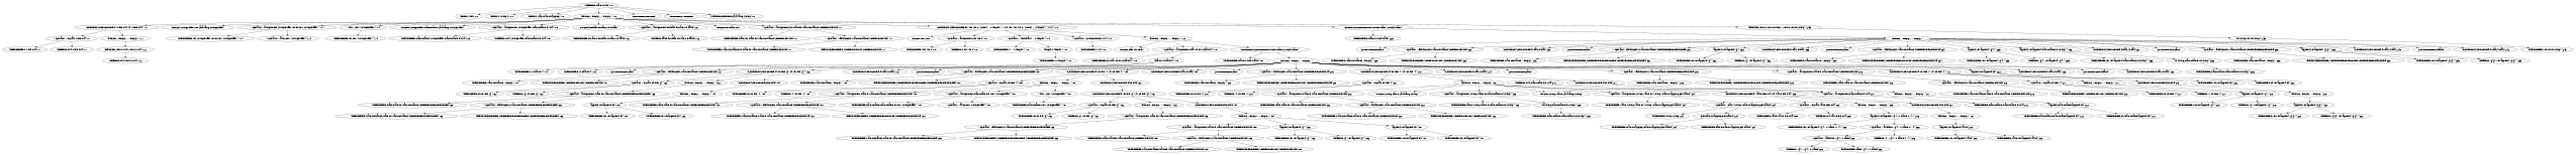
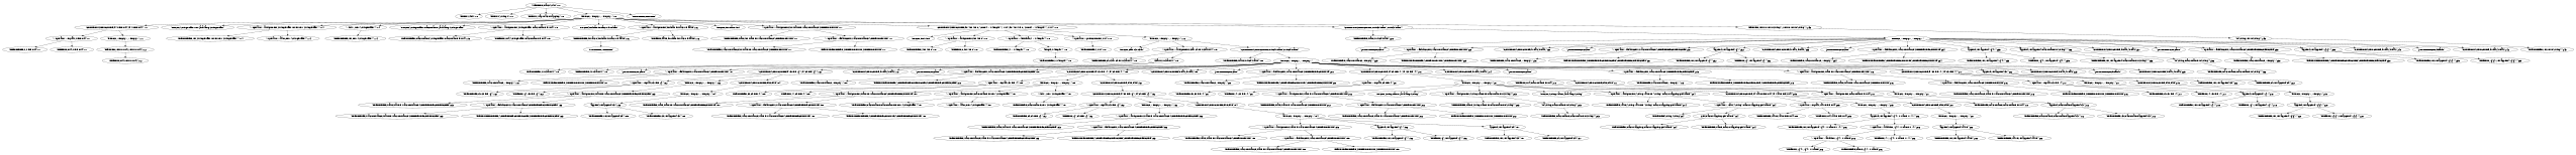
  digraph {
    n1 [label=<(METHOD,macroSubs)<SUB>170</SUB>>]
    n2 [label=<(PARAM,this)<SUB>170</SUB>>]
    n3 [label=<(PARAM,String s)<SUB>170</SUB>>]
    n4 [label=<(PARAM,Map macroMapping)<SUB>170</SUB>>]
    n5 [label=<(BLOCK,&lt;empty&gt;,&lt;empty&gt;)<SUB>170</SUB>>]
    n6 [label=<(MODIFIER,PRIVATE)>]
    n7 [label=<(MODIFIER,VIRTUAL)>]
-   n8 [label=<(METHOD_RETURN,java.lang.String)<SUB>170</SUB>>]
    n9 [label=<(CONTROL_STRUCTURE,if (s == null),if (s == null))<SUB>171</SUB>>]
    n10 [label=<(LOCAL,StringBuffer ret: java.lang.StringBuffer)>]
    n11 [label=<(&lt;operator&gt;.assignment,StringBuffer ret = new StringBuffer())<SUB>174</SUB>>]
    n12 [label=<(&lt;init&gt;,new StringBuffer())<SUB>174</SUB>>]
    n13 [label=<(LOCAL,StringBuffer macroName: java.lang.StringBuffer)>]
    n14 [label=<(&lt;operator&gt;.assignment,StringBuffer macroName = null)<SUB>175</SUB>>]
    n15 [label=<(LOCAL,boolean inMacro: boolean)>]
    n16 [label=<(&lt;operator&gt;.assignment,boolean inMacro = false)<SUB>176</SUB>>]
    n17 [label=<(LOCAL,int state: int)>]
    n18 [label=<(&lt;operator&gt;.assignment,int state = MacroInstance.STATE_NORMAL)<SUB>177</SUB>>]
    n19 [label=<(CONTROL_STRUCTURE,for (int i = 0; Some(i &lt; s.length()); ++i),for (int i = 0; Some(i &lt; s.length()); ++i))<SUB>178</SUB>>]
    n20 [label=<(CONTROL_STRUCTURE,switch(state),switch(state))>]
    n21 [label=<(RETURN,return ret.toString();,return ret.toString();)<SUB>245</SUB>>]
    n22 [label=<(&lt;operator&gt;.equals,s == null)<SUB>171</SUB>>]
    n23 [label=<(BLOCK,&lt;empty&gt;,&lt;empty&gt;)<SUB>171</SUB>>]
    n24 [label=<(IDENTIFIER,ret,StringBuffer ret = new StringBuffer())<SUB>174</SUB>>]
    n25 [label=<(&lt;operator&gt;.alloc,new StringBuffer())<SUB>174</SUB>>]
    n26 [label=<(IDENTIFIER,ret,new StringBuffer())<SUB>174</SUB>>]
    n27 [label=<(IDENTIFIER,macroName,StringBuffer macroName = null)<SUB>175</SUB>>]
    n28 [label=<(LITERAL,null,StringBuffer macroName = null)<SUB>175</SUB>>]
    n29 [label=<(IDENTIFIER,inMacro,boolean inMacro = false)<SUB>176</SUB>>]
    n30 [label=<(LITERAL,false,boolean inMacro = false)<SUB>176</SUB>>]
    n31 [label=<(IDENTIFIER,state,int state = MacroInstance.STATE_NORMAL)<SUB>177</SUB>>]
    n32 [label=<(&lt;operator&gt;.fieldAccess,MacroInstance.STATE_NORMAL)<SUB>177</SUB>>]
    n33 [label=<(LOCAL,int i: int)>]
    n34 [label=<(&lt;operator&gt;.assignment,int i = 0)<SUB>178</SUB>>]
    n35 [label=<(&lt;operator&gt;.lessThan,i &lt; s.length())<SUB>178</SUB>>]
    n36 [label=<(&lt;operator&gt;.preIncrement,++i)<SUB>178</SUB>>]
    n37 [label=<(BLOCK,&lt;empty&gt;,&lt;empty&gt;)<SUB>178</SUB>>]
    n38 [label=<(IDENTIFIER,state,switch(state))<SUB>228</SUB>>]
    n39 [label=<(BLOCK,&lt;empty&gt;,&lt;empty&gt;)>]
    n40 [label=<(toString,ret.toString())<SUB>245</SUB>>]
    n41 [label=<(IDENTIFIER,s,s == null)<SUB>171</SUB>>]
    n42 [label=<(LITERAL,null,s == null)<SUB>171</SUB>>]
    n43 [label=<(RETURN,return null;,return null;)<SUB>172</SUB>>]
    n44 [label=<(LITERAL,null,return null;)<SUB>172</SUB>>]
    n45 [label=<(IDENTIFIER,MacroInstance,int state = MacroInstance.STATE_NORMAL)<SUB>177</SUB>>]
    n46 [label=<(FIELD_IDENTIFIER,STATE_NORMAL,STATE_NORMAL)<SUB>177</SUB>>]
    n47 [label=<(IDENTIFIER,i,int i = 0)<SUB>178</SUB>>]
    n48 [label=<(LITERAL,0,int i = 0)<SUB>178</SUB>>]
    n49 [label=<(IDENTIFIER,i,i &lt; s.length())<SUB>178</SUB>>]
    n50 [label=<(length,s.length())<SUB>178</SUB>>]
    n51 [label=<(IDENTIFIER,i,++i)<SUB>178</SUB>>]
    n52 [label=<(LOCAL,char ch: char)>]
    n53 [label=<(&lt;operator&gt;.assignment,char ch = s.charAt(i))<SUB>179</SUB>>]
    n54 [label=<(CONTROL_STRUCTURE,switch(state),switch(state))>]
    n55 [label=<(IDENTIFIER,s,s.length())<SUB>178</SUB>>]
    n56 [label=<(IDENTIFIER,ch,char ch = s.charAt(i))<SUB>179</SUB>>]
    n57 [label=<(charAt,s.charAt(i))<SUB>179</SUB>>]
    n58 [label=<(IDENTIFIER,state,switch(state))<SUB>180</SUB>>]
    n59 [label=<(BLOCK,&lt;empty&gt;,&lt;empty&gt;)>]
    n60 [label=<(IDENTIFIER,s,s.charAt(i))<SUB>179</SUB>>]
    n61 [label=<(IDENTIFIER,i,s.charAt(i))<SUB>179</SUB>>]
    n62 [label=<(JUMP_TARGET,case)>]
    n63 [label=<(&lt;operator&gt;.fieldAccess,MacroInstance.STATE_NORMAL)<SUB>181</SUB>>]
    n64 [label=<(CONTROL_STRUCTURE,if (ch == '@'),if (ch == '@'))<SUB>182</SUB>>]
    n65 [label=<(CONTROL_STRUCTURE,break;,break;)<SUB>187</SUB>>]
    n66 [label=<(JUMP_TARGET,case)>]
    n67 [label=<(&lt;operator&gt;.fieldAccess,MacroInstance.STATE_EXPECT_BRACKET)<SUB>188</SUB>>]
    n68 [label=<(CONTROL_STRUCTURE,if (ch == '{'),if (ch == '{'))<SUB>189</SUB>>]
    n69 [label=<(CONTROL_STRUCTURE,break;,break;)<SUB>199</SUB>>]
    n70 [label=<(JUMP_TARGET,case)>]
    n71 [label=<(&lt;operator&gt;.fieldAccess,MacroInstance.STATE_EXPECT_NAME)<SUB>200</SUB>>]
    n72 [label=<(CONTROL_STRUCTURE,if (ch == '}'),if (ch == '}'))<SUB>201</SUB>>]
    n73 [label=<(CONTROL_STRUCTURE,break;,break;)<SUB>214</SUB>>]
    n74 [label=<(JUMP_TARGET,case)>]
    n75 [label=<(&lt;operator&gt;.fieldAccess,MacroInstance.STATE_EXPECT_EXCAPE)<SUB>215</SUB>>]
    n76 [label=<(&lt;operator&gt;.assignment,state = MacroInstance.STATE_NORMAL)<SUB>216</SUB>>]
    n77 [label=<(CONTROL_STRUCTURE,if (ch == '{'),if (ch == '{'))<SUB>217</SUB>>]
    n78 [label=<(append,ret.append(ch))<SUB>222</SUB>>]
    n79 [label=<(CONTROL_STRUCTURE,break;,break;)<SUB>223</SUB>>]
    n80 [label=<(JUMP_TARGET,default)>]
    n81 [label=<(CONTROL_STRUCTURE,break;,break;)<SUB>225</SUB>>]
    n82 [label=<(IDENTIFIER,MacroInstance,&lt;empty&gt;)<SUB>181</SUB>>]
    n83 [label=<(FIELD_IDENTIFIER,STATE_NORMAL,STATE_NORMAL)<SUB>181</SUB>>]
    n84 [label=<(&lt;operator&gt;.equals,ch == '@')<SUB>182</SUB>>]
    n85 [label=<(BLOCK,&lt;empty&gt;,&lt;empty&gt;)<SUB>182</SUB>>]
    n86 [label=<(CONTROL_STRUCTURE,else,else)<SUB>184</SUB>>]
    n87 [label=<(IDENTIFIER,MacroInstance,&lt;empty&gt;)<SUB>188</SUB>>]
    n88 [label=<(FIELD_IDENTIFIER,STATE_EXPECT_BRACKET,STATE_EXPECT_BRACKET)<SUB>188</SUB>>]
    n89 [label=<(&lt;operator&gt;.equals,ch == '{')<SUB>189</SUB>>]
    n90 [label=<(BLOCK,&lt;empty&gt;,&lt;empty&gt;)<SUB>189</SUB>>]
    n91 [label=<(CONTROL_STRUCTURE,else,else)<SUB>192</SUB>>]
    n92 [label=<(IDENTIFIER,MacroInstance,&lt;empty&gt;)<SUB>200</SUB>>]
    n93 [label=<(FIELD_IDENTIFIER,STATE_EXPECT_NAME,STATE_EXPECT_NAME)<SUB>200</SUB>>]
    n94 [label=<(&lt;operator&gt;.equals,ch == '}')<SUB>201</SUB>>]
    n95 [label=<(BLOCK,&lt;empty&gt;,&lt;empty&gt;)<SUB>201</SUB>>]
    n96 [label=<(CONTROL_STRUCTURE,else,else)<SUB>211</SUB>>]
    n97 [label=<(IDENTIFIER,MacroInstance,&lt;empty&gt;)<SUB>215</SUB>>]
    n98 [label=<(FIELD_IDENTIFIER,STATE_EXPECT_EXCAPE,STATE_EXPECT_EXCAPE)<SUB>215</SUB>>]
    n99 [label=<(IDENTIFIER,state,state = MacroInstance.STATE_NORMAL)<SUB>216</SUB>>]
    n100 [label=<(&lt;operator&gt;.fieldAccess,MacroInstance.STATE_NORMAL)<SUB>216</SUB>>]
    n101 [label=<(&lt;operator&gt;.equals,ch == '{')<SUB>217</SUB>>]
    n102 [label=<(BLOCK,&lt;empty&gt;,&lt;empty&gt;)<SUB>217</SUB>>]
    n103 [label=<(CONTROL_STRUCTURE,else,else)<SUB>219</SUB>>]
    n104 [label=<(IDENTIFIER,ret,ret.append(ch))<SUB>222</SUB>>]
    n105 [label=<(IDENTIFIER,ch,ret.append(ch))<SUB>222</SUB>>]
    n106 [label=<(IDENTIFIER,ch,ch == '@')<SUB>182</SUB>>]
    n107 [label=<(LITERAL,'@',ch == '@')<SUB>182</SUB>>]
    n108 [label=<(&lt;operator&gt;.assignment,state = MacroInstance.STATE_EXPECT_BRACKET)<SUB>183</SUB>>]
    n109 [label=<(BLOCK,&lt;empty&gt;,&lt;empty&gt;)<SUB>184</SUB>>]
    n110 [label=<(IDENTIFIER,state,state = MacroInstance.STATE_EXPECT_BRACKET)<SUB>183</SUB>>]
    n111 [label=<(&lt;operator&gt;.fieldAccess,MacroInstance.STATE_EXPECT_BRACKET)<SUB>183</SUB>>]
    n112 [label=<(IDENTIFIER,MacroInstance,state = MacroInstance.STATE_EXPECT_BRACKET)<SUB>183</SUB>>]
    n113 [label=<(FIELD_IDENTIFIER,STATE_EXPECT_BRACKET,STATE_EXPECT_BRACKET)<SUB>183</SUB>>]
    n114 [label=<(append,ret.append(ch))<SUB>185</SUB>>]
    n115 [label=<(IDENTIFIER,ret,ret.append(ch))<SUB>185</SUB>>]
    n116 [label=<(IDENTIFIER,ch,ret.append(ch))<SUB>185</SUB>>]
    n117 [label=<(IDENTIFIER,ch,ch == '{')<SUB>189</SUB>>]
    n118 [label=<(LITERAL,'{',ch == '{')<SUB>189</SUB>>]
    n119 [label=<(&lt;operator&gt;.assignment,state = MacroInstance.STATE_EXPECT_NAME)<SUB>190</SUB>>]
    n120 [label=<(&lt;operator&gt;.assignment,macroName = new StringBuffer())<SUB>191</SUB>>]
    n121 [label=<(&lt;init&gt;,new StringBuffer())<SUB>191</SUB>>]
    n122 [label=<(CONTROL_STRUCTURE,if (ch == '@'),if (ch == '@'))<SUB>192</SUB>>]
    n123 [label=<(IDENTIFIER,state,state = MacroInstance.STATE_EXPECT_NAME)<SUB>190</SUB>>]
    n124 [label=<(&lt;operator&gt;.fieldAccess,MacroInstance.STATE_EXPECT_NAME)<SUB>190</SUB>>]
    n125 [label=<(IDENTIFIER,macroName,macroName = new StringBuffer())<SUB>191</SUB>>]
    n126 [label=<(&lt;operator&gt;.alloc,new StringBuffer())<SUB>191</SUB>>]
    n127 [label=<(IDENTIFIER,macroName,new StringBuffer())<SUB>191</SUB>>]
    n128 [label=<(IDENTIFIER,MacroInstance,state = MacroInstance.STATE_EXPECT_NAME)<SUB>190</SUB>>]
    n129 [label=<(FIELD_IDENTIFIER,STATE_EXPECT_NAME,STATE_EXPECT_NAME)<SUB>190</SUB>>]
    n130 [label=<(&lt;operator&gt;.equals,ch == '@')<SUB>192</SUB>>]
    n131 [label=<(BLOCK,&lt;empty&gt;,&lt;empty&gt;)<SUB>192</SUB>>]
    n132 [label=<(CONTROL_STRUCTURE,else,else)<SUB>194</SUB>>]
    n133 [label=<(IDENTIFIER,ch,ch == '@')<SUB>192</SUB>>]
    n134 [label=<(LITERAL,'@',ch == '@')<SUB>192</SUB>>]
    n135 [label=<(&lt;operator&gt;.assignment,state = MacroInstance.STATE_EXPECT_EXCAPE)<SUB>193</SUB>>]
    n136 [label=<(BLOCK,&lt;empty&gt;,&lt;empty&gt;)<SUB>194</SUB>>]
+   n137 [label=<(IDENTIFIER,state,state = MacroInstance.STATE_EXPECT_EXCAPE)<SUB>193</SUB>>]
    n138 [label=<(&lt;operator&gt;.fieldAccess,MacroInstance.STATE_EXPECT_EXCAPE)<SUB>193</SUB>>]
    n139 [label=<(IDENTIFIER,MacroInstance,state = MacroInstance.STATE_EXPECT_EXCAPE)<SUB>193</SUB>>]
    n140 [label=<(FIELD_IDENTIFIER,STATE_EXPECT_EXCAPE,STATE_EXPECT_EXCAPE)<SUB>193</SUB>>]
    n141 [label=<(&lt;operator&gt;.assignment,state = MacroInstance.STATE_NORMAL)<SUB>195</SUB>>]
    n142 [label=<(append,ret.append('@'))<SUB>196</SUB>>]
    n143 [label=<(append,ret.append(ch))<SUB>197</SUB>>]
    n144 [label=<(IDENTIFIER,state,state = MacroInstance.STATE_NORMAL)<SUB>195</SUB>>]
    n145 [label=<(&lt;operator&gt;.fieldAccess,MacroInstance.STATE_NORMAL)<SUB>195</SUB>>]
    n146 [label=<(IDENTIFIER,ret,ret.append('@'))<SUB>196</SUB>>]
    n147 [label=<(LITERAL,'@',ret.append('@'))<SUB>196</SUB>>]
    n148 [label=<(IDENTIFIER,ret,ret.append(ch))<SUB>197</SUB>>]
    n149 [label=<(IDENTIFIER,ch,ret.append(ch))<SUB>197</SUB>>]
    n150 [label=<(IDENTIFIER,MacroInstance,state = MacroInstance.STATE_NORMAL)<SUB>195</SUB>>]
    n151 [label=<(FIELD_IDENTIFIER,STATE_NORMAL,STATE_NORMAL)<SUB>195</SUB>>]
    n152 [label=<(IDENTIFIER,ch,ch == '}')<SUB>201</SUB>>]
    n153 [label=<(LITERAL,'}',ch == '}')<SUB>201</SUB>>]
    n154 [label=<(&lt;operator&gt;.assignment,state = MacroInstance.STATE_NORMAL)<SUB>202</SUB>>]
    n155 [label=<(LOCAL,String name: java.lang.String)>]
    n156 [label=<(&lt;operator&gt;.assignment,String name = macroName.toString())<SUB>203</SUB>>]
    n157 [label=<(LOCAL,String value: java.lang.String)>]
    n158 [label=<(&lt;operator&gt;.assignment,String value = (String) macroMapping.get(name))<SUB>204</SUB>>]
    n159 [label=<(CONTROL_STRUCTURE,if (value == null),if (value == null))<SUB>205</SUB>>]
    n160 [label=<(&lt;operator&gt;.assignment,macroName = null)<SUB>210</SUB>>]
    n161 [label=<(BLOCK,&lt;empty&gt;,&lt;empty&gt;)<SUB>211</SUB>>]
    n162 [label=<(IDENTIFIER,state,state = MacroInstance.STATE_NORMAL)<SUB>202</SUB>>]
    n163 [label=<(&lt;operator&gt;.fieldAccess,MacroInstance.STATE_NORMAL)<SUB>202</SUB>>]
    n164 [label=<(IDENTIFIER,name,String name = macroName.toString())<SUB>203</SUB>>]
    n165 [label=<(toString,macroName.toString())<SUB>203</SUB>>]
    n166 [label=<(IDENTIFIER,value,String value = (String) macroMapping.get(name))<SUB>204</SUB>>]
    n167 [label=<(&lt;operator&gt;.cast,(String) macroMapping.get(name))<SUB>204</SUB>>]
    n168 [label=<(&lt;operator&gt;.equals,value == null)<SUB>205</SUB>>]
    n169 [label=<(BLOCK,&lt;empty&gt;,&lt;empty&gt;)<SUB>205</SUB>>]
    n170 [label=<(CONTROL_STRUCTURE,else,else)<SUB>207</SUB>>]
    n171 [label=<(IDENTIFIER,macroName,macroName = null)<SUB>210</SUB>>]
    n172 [label=<(IDENTIFIER,MacroInstance,state = MacroInstance.STATE_NORMAL)<SUB>202</SUB>>]
    n173 [label=<(FIELD_IDENTIFIER,STATE_NORMAL,STATE_NORMAL)<SUB>202</SUB>>]
    n174 [label=<(IDENTIFIER,macroName,macroName.toString())<SUB>203</SUB>>]
    n175 [label=<(TYPE_REF,String,String)<SUB>204</SUB>>]
    n176 [label=<(get,macroMapping.get(name))<SUB>204</SUB>>]
    n177 [label=<(IDENTIFIER,macroMapping,macroMapping.get(name))<SUB>204</SUB>>]
    n178 [label=<(IDENTIFIER,name,macroMapping.get(name))<SUB>204</SUB>>]
    n179 [label=<(IDENTIFIER,value,value == null)<SUB>805</SUB>>]
    n180 [label=<(LITERAL,null,value == null)<SUB>205</SUB>>]
    n181 [label=<(append,ret.append(&quot;@{&quot; + name + &quot;}&quot;))<SUB>206</SUB>>]
    n182 [label=<(BLOCK,&lt;empty&gt;,&lt;empty&gt;)<SUB>207</SUB>>]
    n183 [label=<(IDENTIFIER,ret,ret.append(&quot;@{&quot; + name + &quot;}&quot;))<SUB>206</SUB>>]
    n184 [label=<(&lt;operator&gt;.addition,&quot;@{&quot; + name + &quot;}&quot;)<SUB>206</SUB>>]
    n185 [label=<(&lt;operator&gt;.addition,&quot;@{&quot; + name)<SUB>206</SUB>>]
    n186 [label=<(LITERAL,&quot;}&quot;,&quot;@{&quot; + name + &quot;}&quot;)<SUB>206</SUB>>]
    n187 [label=<(LITERAL,&quot;@{&quot;,&quot;@{&quot; + name)<SUB>206</SUB>>]
    n188 [label=<(IDENTIFIER,name,&quot;@{&quot; + name)<SUB>206</SUB>>]
    n189 [label=<(append,ret.append(value))<SUB>208</SUB>>]
    n190 [label=<(IDENTIFIER,ret,ret.append(value))<SUB>208</SUB>>]
    n191 [label=<(IDENTIFIER,value,ret.append(value))<SUB>208</SUB>>]
    n192 [label=<(LITERAL,null,macroName = null)<SUB>210</SUB>>]
    n193 [label=<(append,macroName.append(ch))<SUB>212</SUB>>]
    n194 [label=<(IDENTIFIER,macroName,macroName.append(ch))<SUB>212</SUB>>]
    n195 [label=<(IDENTIFIER,ch,macroName.append(ch))<SUB>212</SUB>>]
    n196 [label=<(IDENTIFIER,MacroInstance,state = MacroInstance.STATE_NORMAL)<SUB>216</SUB>>]
    n197 [label=<(FIELD_IDENTIFIER,STATE_NORMAL,STATE_NORMAL)<SUB>216</SUB>>]
    n198 [label=<(IDENTIFIER,ch,ch == '{')<SUB>217</SUB>>]
    n199 [label=<(LITERAL,'{',ch == '{')<SUB>217</SUB>>]
    n200 [label=<(append,ret.append(&quot;@&quot;))<SUB>218</SUB>>]
    n201 [label=<(BLOCK,&lt;empty&gt;,&lt;empty&gt;)<SUB>219</SUB>>]
    n202 [label=<(IDENTIFIER,ret,ret.append(&quot;@&quot;))<SUB>218</SUB>>]
    n203 [label=<(LITERAL,&quot;@&quot;,ret.append(&quot;@&quot;))<SUB>218</SUB>>]
    n204 [label=<(append,ret.append(&quot;@@&quot;))<SUB>220</SUB>>]
    n205 [label=<(IDENTIFIER,ret,ret.append(&quot;@@&quot;))<SUB>220</SUB>>]
    n206 [label=<(LITERAL,&quot;@@&quot;,ret.append(&quot;@@&quot;))<SUB>220</SUB>>]
    n207 [label=<(JUMP_TARGET,case)>]
    n208 [label=<(&lt;operator&gt;.fieldAccess,MacroInstance.STATE_NORMAL)<SUB>229</SUB>>]
    n209 [label=<(CONTROL_STRUCTURE,break;,break;)<SUB>230</SUB>>]
    n210 [label=<(JUMP_TARGET,case)>]
    n211 [label=<(&lt;operator&gt;.fieldAccess,MacroInstance.STATE_EXPECT_BRACKET)<SUB>231</SUB>>]
    n212 [label=<(append,ret.append('@'))<SUB>232</SUB>>]
    n213 [label=<(CONTROL_STRUCTURE,break;,break;)<SUB>233</SUB>>]
    n214 [label=<(JUMP_TARGET,case)>]
    n215 [label=<(&lt;operator&gt;.fieldAccess,MacroInstance.STATE_EXPECT_NAME)<SUB>234</SUB>>]
    n216 [label=<(append,ret.append(&quot;@{&quot;))<SUB>235</SUB>>]
    n217 [label=<(append,ret.append(macroName.toString()))<SUB>236</SUB>>]
    n218 [label=<(CONTROL_STRUCTURE,break;,break;)<SUB>237</SUB>>]
    n219 [label=<(JUMP_TARGET,case)>]
    n220 [label=<(&lt;operator&gt;.fieldAccess,MacroInstance.STATE_EXPECT_EXCAPE)<SUB>238</SUB>>]
    n221 [label=<(append,ret.append(&quot;@@&quot;))<SUB>239</SUB>>]
    n222 [label=<(CONTROL_STRUCTURE,break;,break;)<SUB>240</SUB>>]
    n223 [label=<(JUMP_TARGET,default)>]
    n224 [label=<(CONTROL_STRUCTURE,break;,break;)<SUB>242</SUB>>]
    n225 [label=<(IDENTIFIER,MacroInstance,&lt;empty&gt;)<SUB>229</SUB>>]
    n226 [label=<(FIELD_IDENTIFIER,STATE_NORMAL,STATE_NORMAL)<SUB>229</SUB>>]
    n227 [label=<(IDENTIFIER,MacroInstance,&lt;empty&gt;)<SUB>231</SUB>>]
    n228 [label=<(FIELD_IDENTIFIER,STATE_EXPECT_BRACKET,STATE_EXPECT_BRACKET)<SUB>231</SUB>>]
    n229 [label=<(IDENTIFIER,ret,ret.append('@'))<SUB>232</SUB>>]
    n230 [label=<(LITERAL,'@',ret.append('@'))<SUB>232</SUB>>]
    n231 [label=<(IDENTIFIER,MacroInstance,&lt;empty&gt;)<SUB>234</SUB>>]
    n232 [label=<(FIELD_IDENTIFIER,STATE_EXPECT_NAME,STATE_EXPECT_NAME)<SUB>234</SUB>>]
    n233 [label=<(IDENTIFIER,ret,ret.append(&quot;@{&quot;))<SUB>235</SUB>>]
    n234 [label=<(LITERAL,&quot;@{&quot;,ret.append(&quot;@{&quot;))<SUB>235</SUB>>]
    n235 [label=<(IDENTIFIER,ret,ret.append(macroName.toString()))<SUB>236</SUB>>]
    n236 [label=<(toString,macroName.toString())<SUB>236</SUB>>]
    n237 [label=<(IDENTIFIER,MacroInstance,&lt;empty&gt;)<SUB>238</SUB>>]
    n238 [label=<(FIELD_IDENTIFIER,STATE_EXPECT_EXCAPE,STATE_EXPECT_EXCAPE)<SUB>238</SUB>>]
    n239 [label=<(IDENTIFIER,ret,ret.append(&quot;@@&quot;))<SUB>239</SUB>>]
    n240 [label=<(LITERAL,&quot;@@&quot;,ret.append(&quot;@@&quot;))<SUB>239</SUB>>]
    n241 [label=<(IDENTIFIER,macroName,macroName.toString())<SUB>236</SUB>>]
    n242 [label=<(IDENTIFIER,ret,ret.toString())<SUB>245</SUB>>]
    n1 -> n2
    n1 -> n3
    n1 -> n4
    n1 -> n5
    n1 -> n6
-   n1 -> n7
-   n1 -> n8
+   n29 -> n7
    n5 -> n9
    n5 -> n10
    n5 -> n11
    n5 -> n12
    n5 -> n13
    n5 -> n14
    n5 -> n15
    n5 -> n16
    n5 -> n17
    n5 -> n18
    n5 -> n19
    n5 -> n20
    n5 -> n21
    n9 -> n22
    n9 -> n23
    n11 -> n24
    n11 -> n25
    n12 -> n26
    n14 -> n27
    n14 -> n28
    n16 -> n29
    n16 -> n30
    n18 -> n31
    n18 -> n32
    n19 -> n33
    n19 -> n34
    n19 -> n35
    n19 -> n36
    n19 -> n37
    n20 -> n38
    n20 -> n39
    n21 -> n40
    n22 -> n41
    n22 -> n42
    n23 -> n43
    n32 -> n45
    n32 -> n46
    n34 -> n47
    n34 -> n48
    n35 -> n49
    n35 -> n50
    n36 -> n51
    n37 -> n52
    n37 -> n53
    n37 -> n54
    n39 -> n207
    n39 -> n208
    n39 -> n209
    n39 -> n210
    n39 -> n211
    n39 -> n212
    n39 -> n213
    n39 -> n214
    n39 -> n215
    n39 -> n216
    n39 -> n217
    n39 -> n218
    n39 -> n219
    n39 -> n220
    n39 -> n221
    n39 -> n222
    n39 -> n223
    n39 -> n224
    n40 -> n242
    n43 -> n44
    n50 -> n55
    n53 -> n56
    n53 -> n57
    n54 -> n58
    n54 -> n59
    n57 -> n60
    n57 -> n61
    n59 -> n62
    n59 -> n63
    n59 -> n64
    n59 -> n65
    n59 -> n66
    n59 -> n67
    n59 -> n68
    n59 -> n69
    n59 -> n70
    n59 -> n71
    n59 -> n72
    n59 -> n73
    n59 -> n74
    n59 -> n75
    n59 -> n76
    n59 -> n77
    n59 -> n78
    n59 -> n79
    n59 -> n80
    n59 -> n81
    n63 -> n82
    n63 -> n83
    n64 -> n84
    n64 -> n85
    n64 -> n86
    n67 -> n87
    n67 -> n88
    n68 -> n89
    n68 -> n90
    n68 -> n91
    n71 -> n92
    n71 -> n93
    n72 -> n94
    n72 -> n95
    n72 -> n96
    n75 -> n97
    n75 -> n98
    n76 -> n99
    n76 -> n100
    n77 -> n101
    n77 -> n102
    n77 -> n103
    n78 -> n104
    n78 -> n105
    n84 -> n106
    n84 -> n107
    n85 -> n108
    n86 -> n109
    n89 -> n117
    n89 -> n118
    n90 -> n119
    n90 -> n120
    n90 -> n121
    n91 -> n122
    n94 -> n152
    n94 -> n153
    n95 -> n154
    n95 -> n155
    n95 -> n156
    n95 -> n157
    n95 -> n158
    n95 -> n159
    n95 -> n160
    n96 -> n161
    n100 -> n196
    n100 -> n197
    n101 -> n198
    n101 -> n199
    n102 -> n200
    n103 -> n201
    n108 -> n110
    n108 -> n111
    n109 -> n114
    n111 -> n112
    n111 -> n113
    n114 -> n115
    n114 -> n116
    n119 -> n123
    n119 -> n124
    n120 -> n125
    n120 -> n126
    n121 -> n127
    n122 -> n130
    n122 -> n131
    n122 -> n132
    n124 -> n128
    n124 -> n129
    n130 -> n133
    n130 -> n134
    n131 -> n135
    n132 -> n136
+   n135 -> n137
    n135 -> n138
    n136 -> n141
    n136 -> n142
    n136 -> n143
    n138 -> n139
    n138 -> n140
    n141 -> n144
    n141 -> n145
    n142 -> n146
    n142 -> n147
    n143 -> n148
    n143 -> n149
    n145 -> n150
    n145 -> n151
    n154 -> n162
    n154 -> n163
    n156 -> n164
    n156 -> n165
    n158 -> n166
    n158 -> n167
    n159 -> n168
    n159 -> n169
    n159 -> n170
    n160 -> n171
    n161 -> n193
    n163 -> n172
    n163 -> n173
    n165 -> n174
    n167 -> n175
    n167 -> n176
    n168 -> n179
    n168 -> n180
    n169 -> n181
    n170 -> n182
    n176 -> n177
    n176 -> n178
    n181 -> n183
    n181 -> n184
    n182 -> n189
    n184 -> n185
    n184 -> n186
    n185 -> n187
    n185 -> n188
    n189 -> n190
    n189 -> n191
    n192 -> n160
    n193 -> n194
    n193 -> n195
    n200 -> n202
    n200 -> n203
    n201 -> n204
    n204 -> n205
    n204 -> n206
    n208 -> n225
    n208 -> n226
    n211 -> n227
    n211 -> n228
    n212 -> n229
    n212 -> n230
    n215 -> n231
    n215 -> n232
    n216 -> n233
    n216 -> n234
    n217 -> n235
    n217 -> n236
    n220 -> n237
    n220 -> n238
    n221 -> n239
    n221 -> n240
    n236 -> n241
  }
